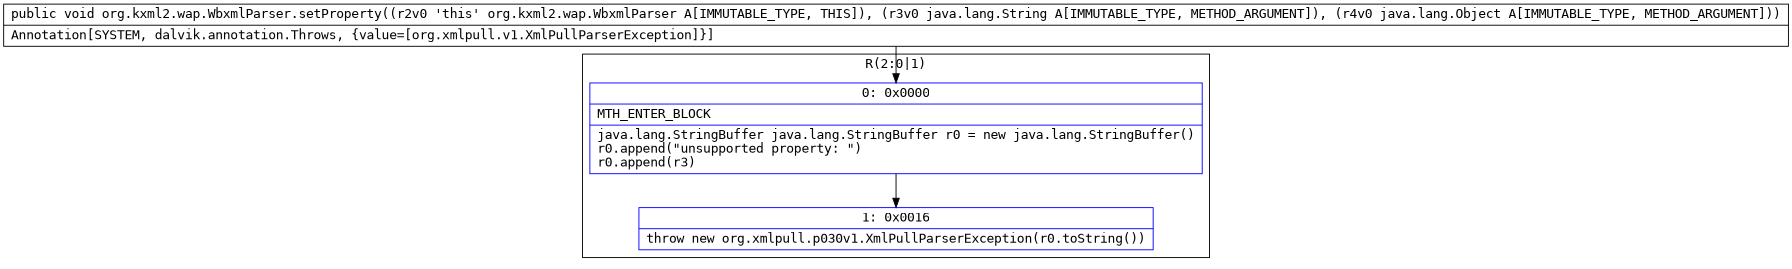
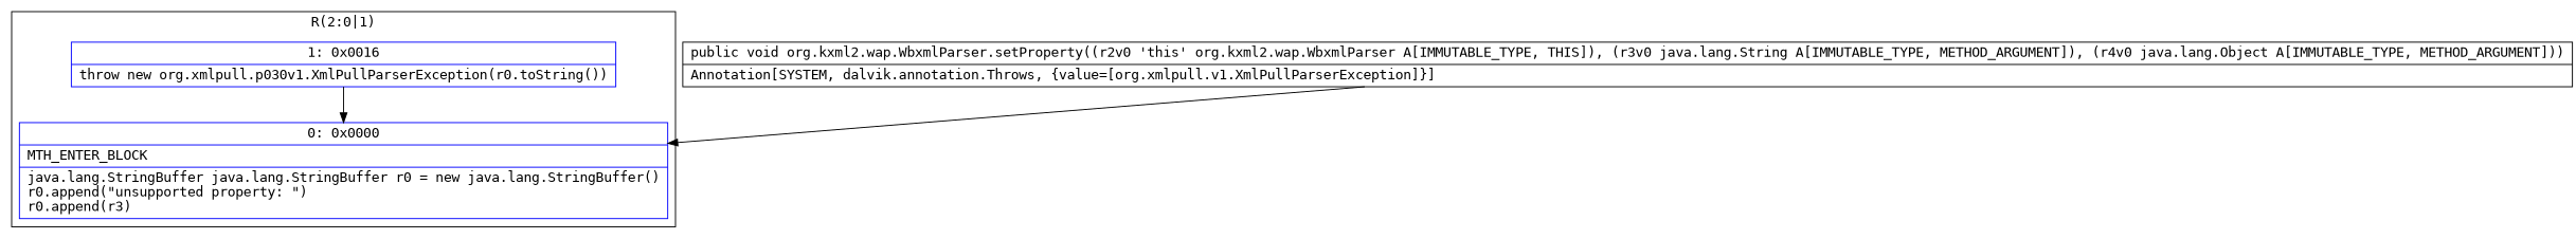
  digraph {
    fontname="DejaVu Sans Mono"
    node [color=blue shape=record fontname="DejaVu Sans Mono"]
    edge [fontname="DejaVu Sans Mono"]
    n1 [label="{0\:\ 0x0000|MTH_ENTER_BLOCK\l|java.lang.StringBuffer java.lang.StringBuffer r0 = new java.lang.StringBuffer()\lr0.append(\"unsupported property: \")\lr0.append(r3)\l}"]
    n2 [label="{1\:\ 0x0016|throw new org.xmlpull.p030v1.XmlPullParserException(r0.toString())\l}"]
    n3 [label="{public void org.kxml2.wap.WbxmlParser.setProperty((r2v0 'this' org.kxml2.wap.WbxmlParser A[IMMUTABLE_TYPE, THIS]), (r3v0 java.lang.String A[IMMUTABLE_TYPE, METHOD_ARGUMENT]), (r4v0 java.lang.Object A[IMMUTABLE_TYPE, METHOD_ARGUMENT]))  | Annotation[SYSTEM, dalvik.annotation.Throws, \{value=[org.xmlpull.v1.XmlPullParserException]\}]\l}" color=""]
    subgraph cluster_1 {
      label="R(2:0|1)"
      n1
      n2
    }
-   n1 -> n2
+   n2 -> n1
    n3 -> n1
  }
